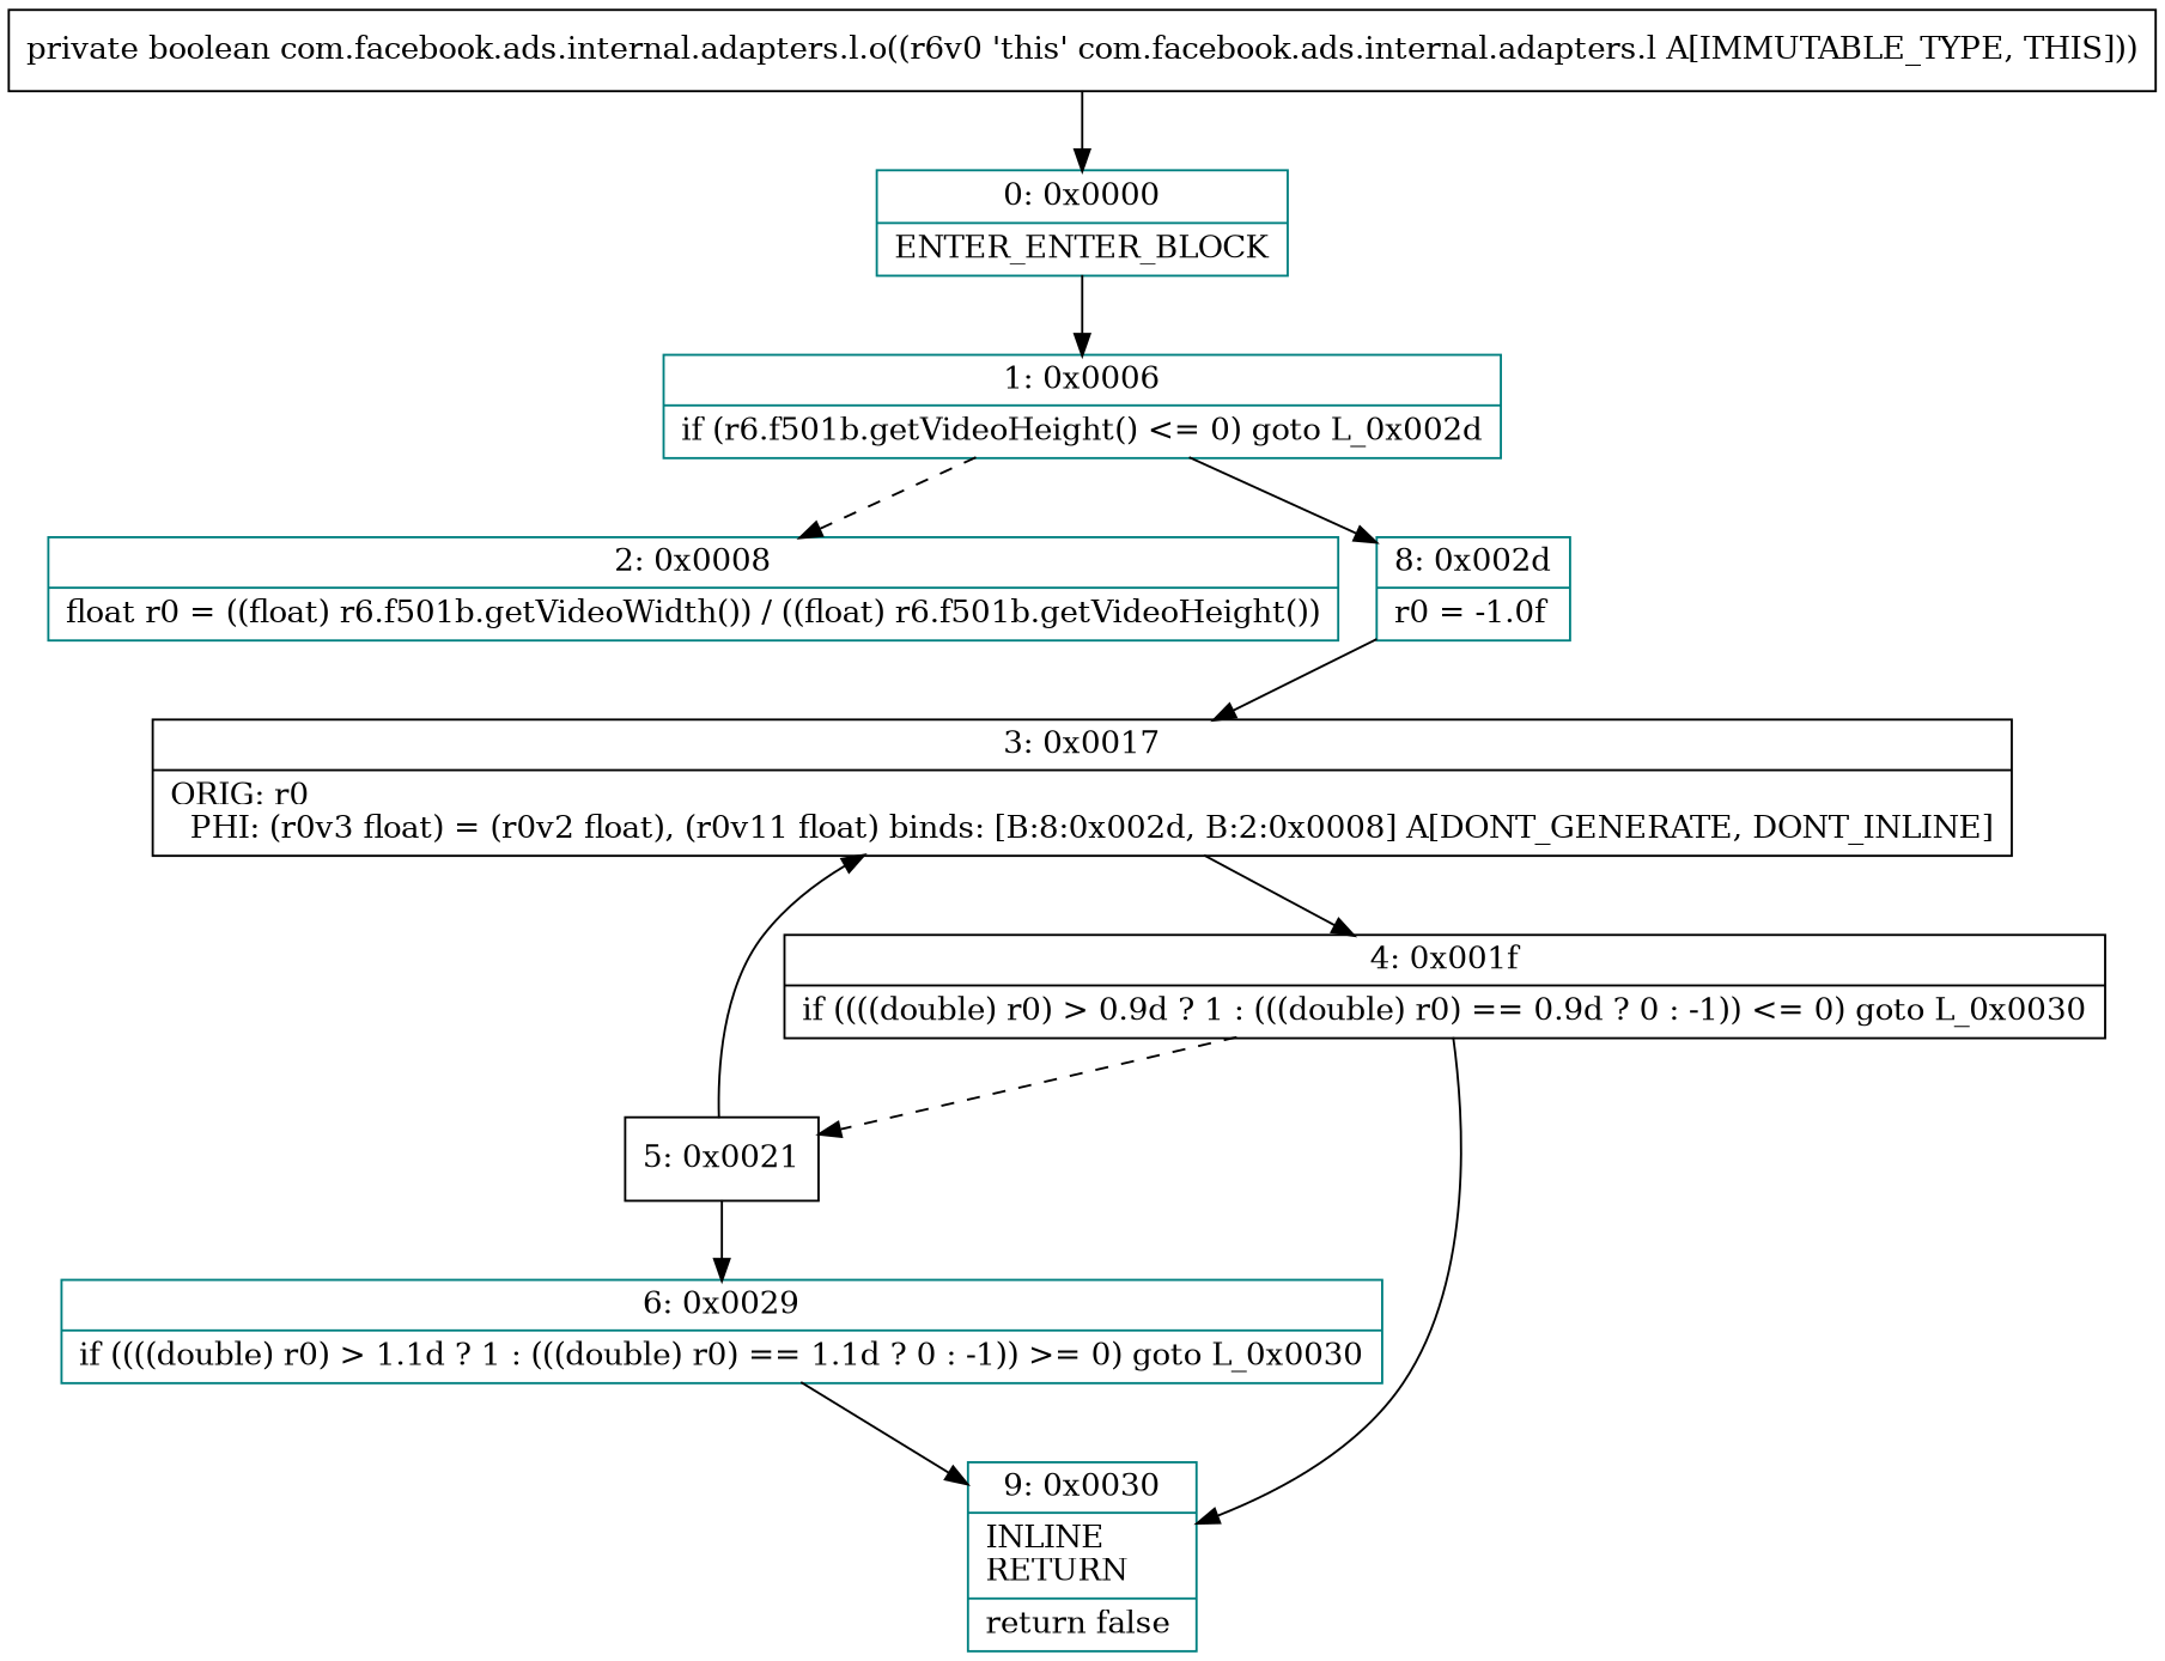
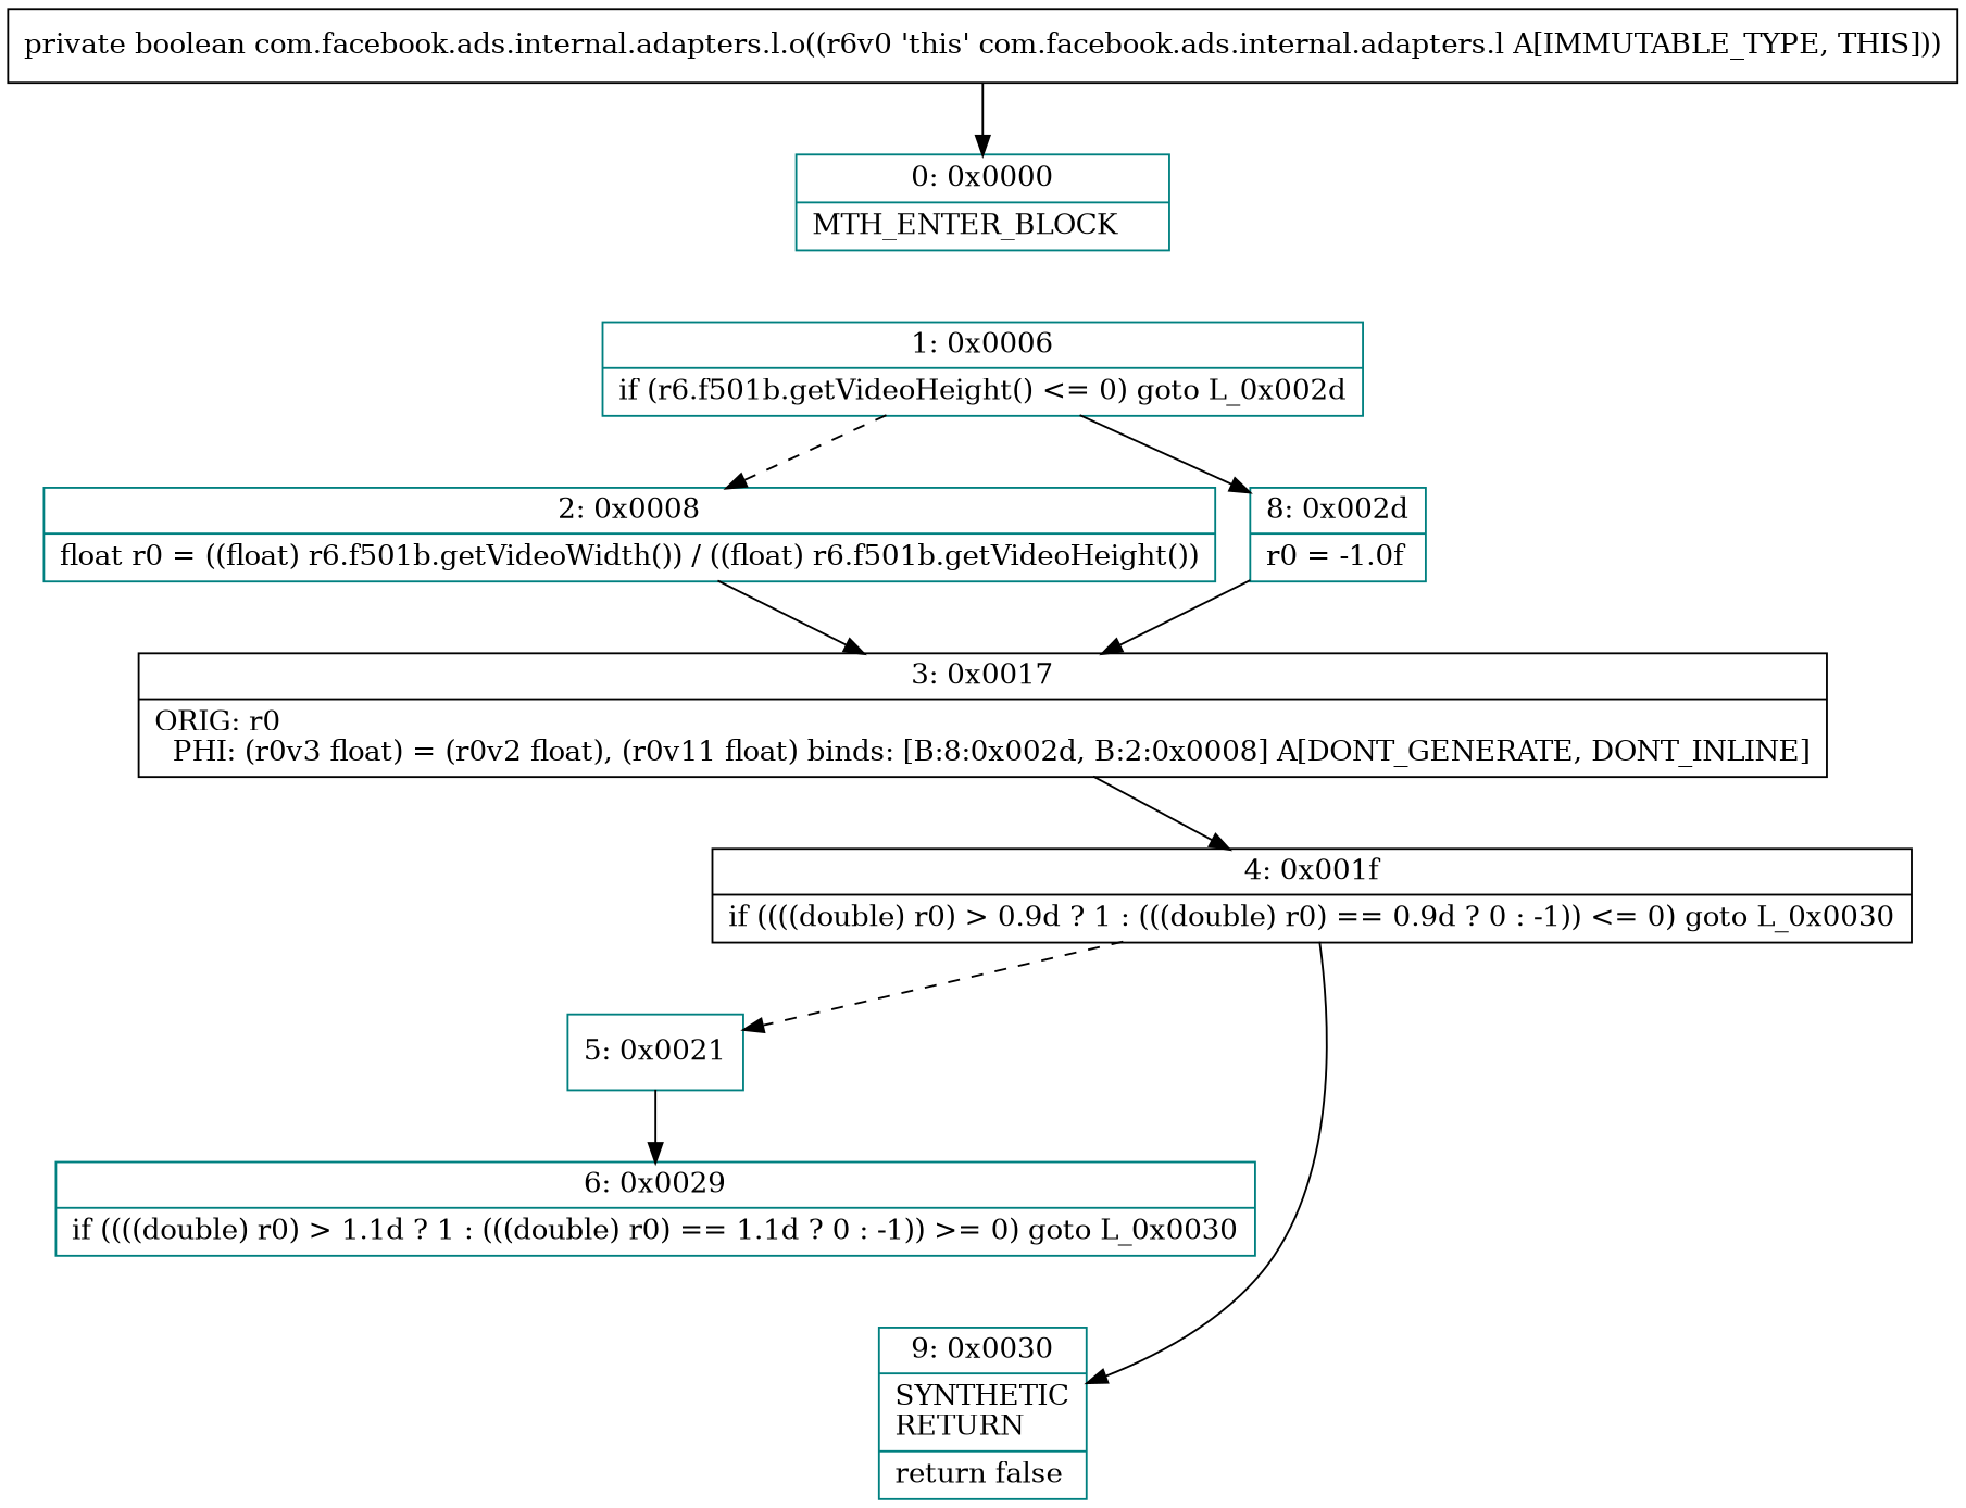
  digraph {
    node [color=teal shape=record]
-   n1 [label="{0\:\ 0x0000|ENTER_ENTER_BLOCK\l}"]
+   n1 [label="{0\:\ 0x0000|MTH_ENTER_BLOCK\l}"]
    n2 [label="{1\:\ 0x0006|if (r6.f501b.getVideoHeight() \<= 0) goto L_0x002d\l}"]
    n3 [label="{2\:\ 0x0008|float r0 = ((float) r6.f501b.getVideoWidth()) \/ ((float) r6.f501b.getVideoHeight())\l}"]
    n4 [label="{8\:\ 0x002d|r0 = \-1.0f\l}"]
    n5 [color=black label="{3\:\ 0x0017|ORIG: r0 \l  PHI: (r0v3 float) = (r0v2 float), (r0v11 float) binds: [B:8:0x002d, B:2:0x0008] A[DONT_GENERATE, DONT_INLINE]\l}"]
    n6 [color=black label="{4\:\ 0x001f|if ((((double) r0) \> 0.9d ? 1 : (((double) r0) == 0.9d ? 0 : \-1)) \<= 0) goto L_0x0030\l}"]
-   n7 [color=black label="{5\:\ 0x0021}"]
-   n8 [label="{9\:\ 0x0030|INLINE\lRETURN\l|return false\l}"]
+   n7 [label="{5\:\ 0x0021}"]
+   n8 [label="{9\:\ 0x0030|SYNTHETIC\lRETURN\l|return false\l}"]
    n9 [label="{6\:\ 0x0029|if ((((double) r0) \> 1.1d ? 1 : (((double) r0) == 1.1d ? 0 : \-1)) \>= 0) goto L_0x0030\l}"]
    n10 [color=black label="{private boolean com.facebook.ads.internal.adapters.l.o((r6v0 'this' com.facebook.ads.internal.adapters.l A[IMMUTABLE_TYPE, THIS])) }"]
-   n1 -> n2
    n2 -> n3 [style=dashed]
    n2 -> n4
-   n7 -> n5
+   n3 -> n5
    n4 -> n5
    n5 -> n6
    n6 -> n7 [style=dashed]
    n6 -> n8
    n7 -> n9
-   n9 -> n8
    n10 -> n1
  }
